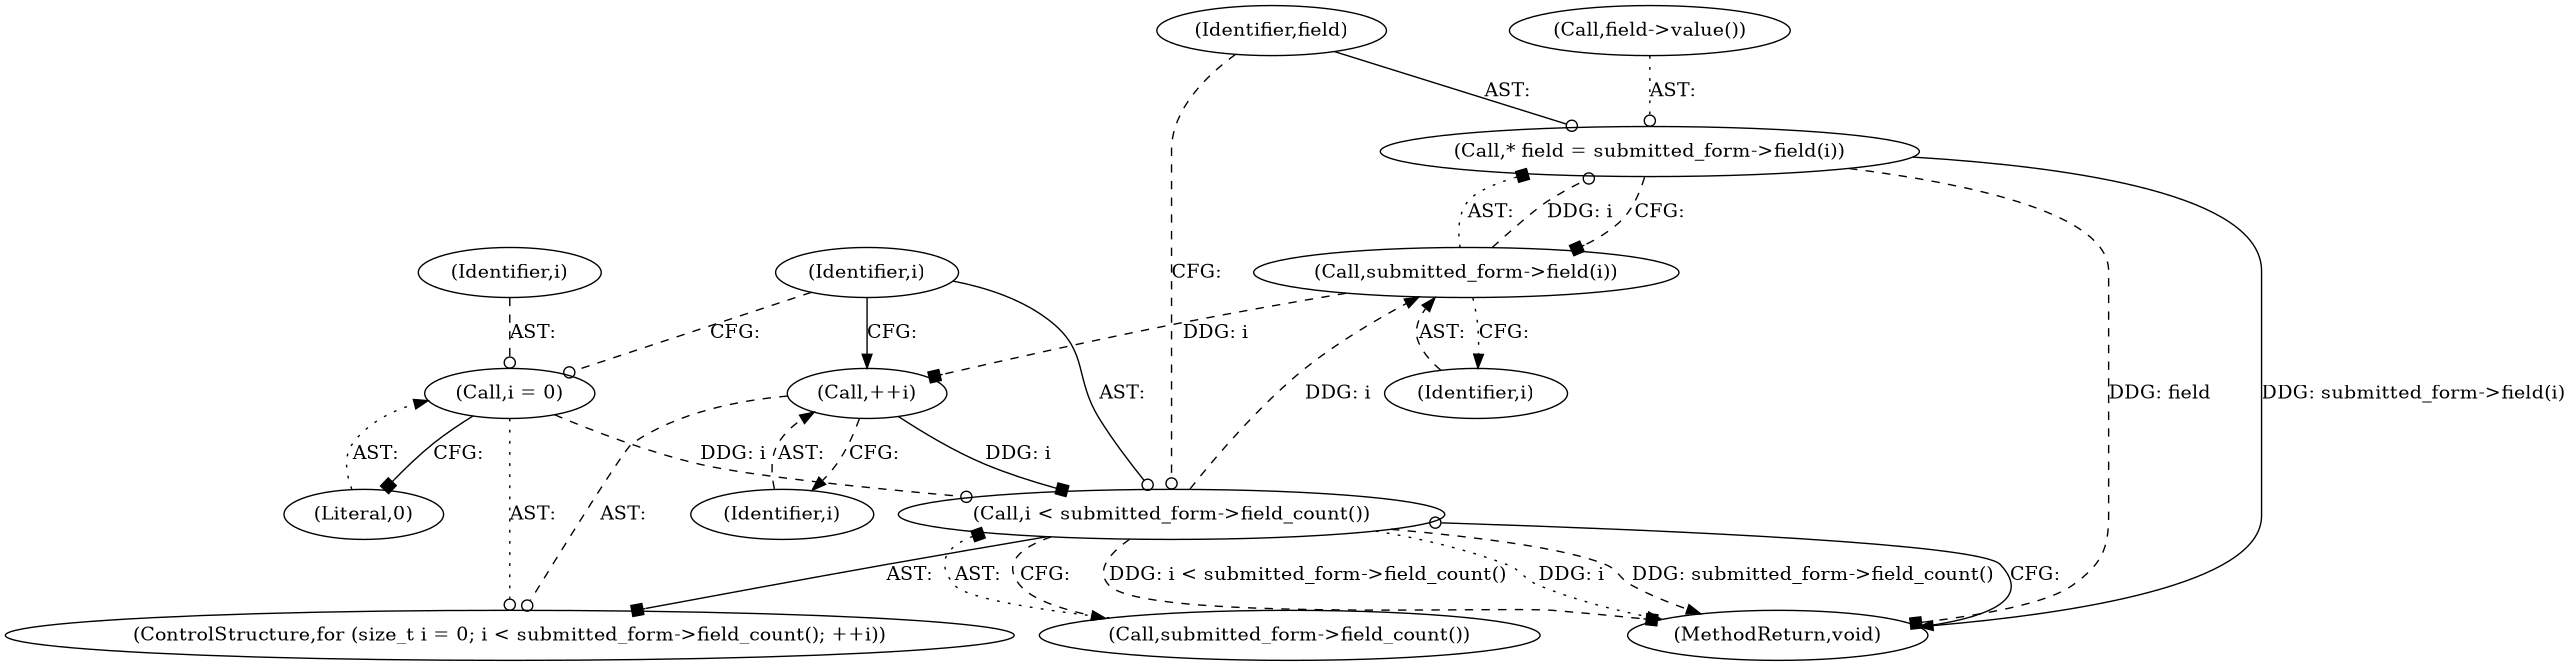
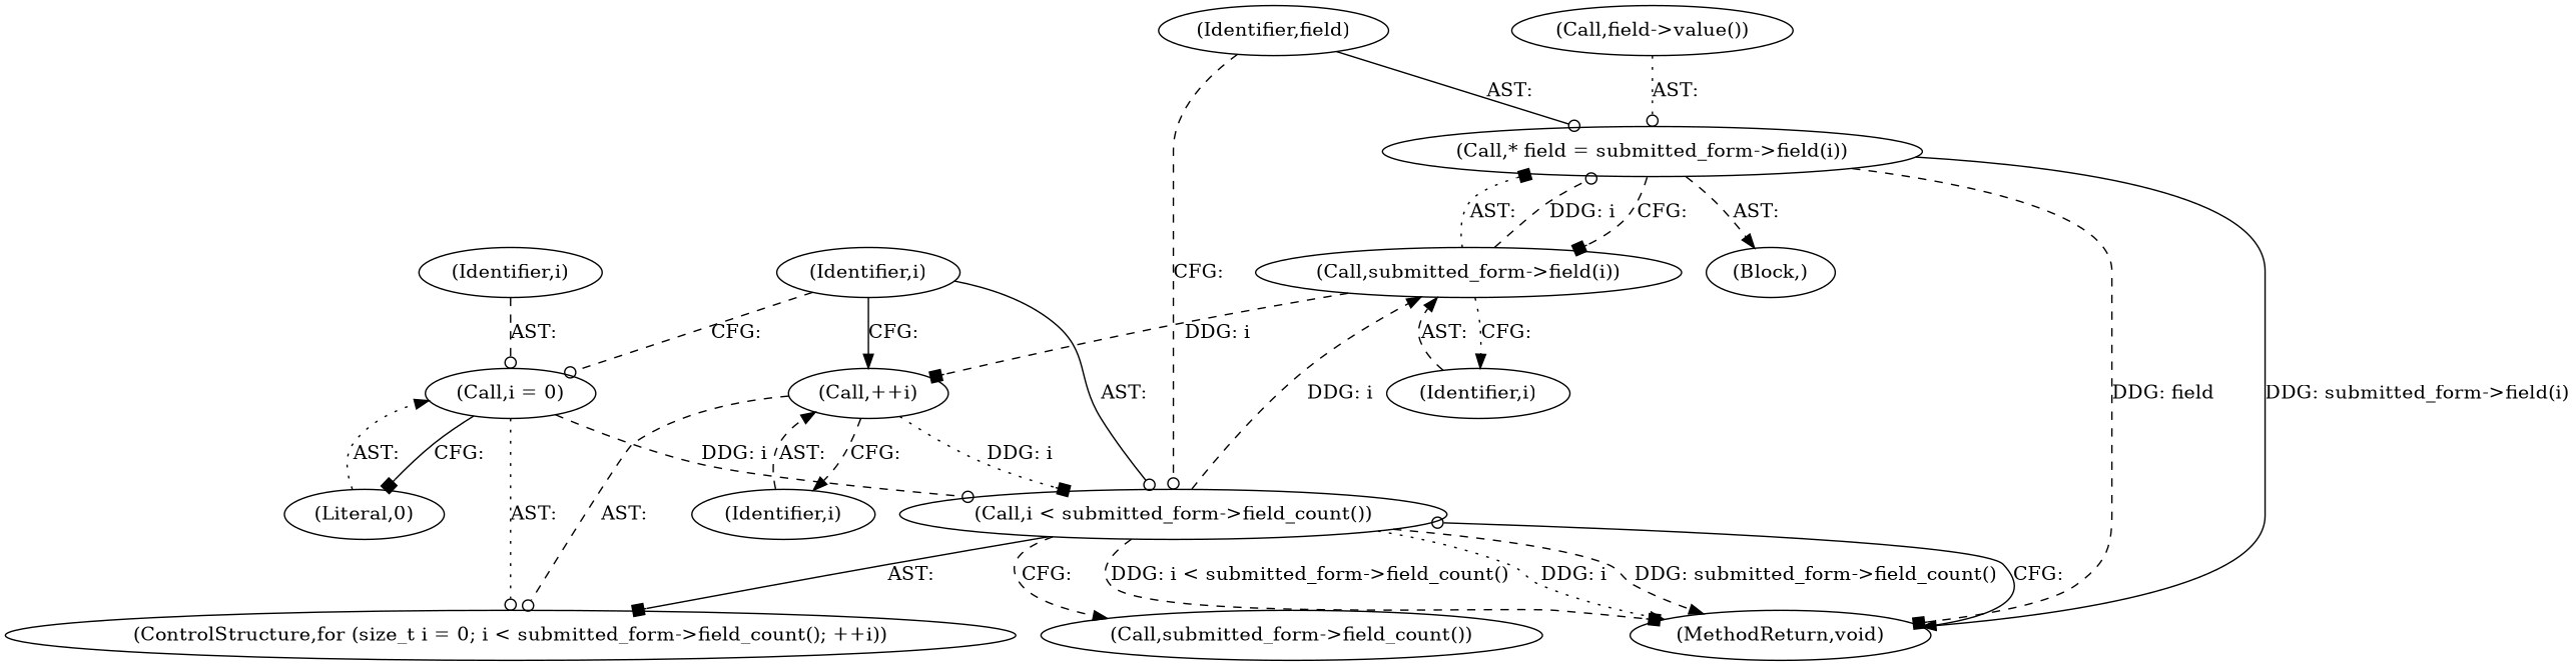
  digraph {
    edge [arrowhead=normal style=dashed]
    n1 [label="(Call,* field = submitted_form->field(i))"]
    n2 [label="(Call,submitted_form->field(i))"]
+   n3 [label="(Block,)"]
    n4 [label="(MethodReturn,void)"]
    n5 [label="(Call,++i)"]
    n6 [label="(Identifier,i)"]
    n7 [label="(Call,i < submitted_form->field_count())"]
    n8 [label="(ControlStructure,for (size_t i = 0; i < submitted_form->field_count(); ++i))"]
    n9 [label="(Identifier,i)"]
    n10 [label="(Call,submitted_form->field_count())"]
    n11 [label="(Call,i = 0)"]
    n12 [label="(Literal,0)"]
    n13 [label="(Call,field->value())"]
    n14 [label="(Identifier,field)"]
    n15 [label="(Identifier,i)"]
    n16 [label="(Identifier,i)"]
    n1 -> n2 [arrowhead=box label="CFG: "]
+   n1 -> n3 [label="AST: "]
    n1 -> n4 [arrowhead=box label="DDG: field"]
    n1 -> n4 [label="DDG: submitted_form->field(i)" style=solid]
    n2 -> n1 [arrowhead=box label="AST: " style=dotted]
    n2 -> n1 [arrowhead=odot label="DDG: i"]
    n2 -> n5 [arrowhead=box label="DDG: i"]
    n2 -> n6 [label="CFG: " style=dotted]
    n4 -> n7 [arrowhead=odot label="CFG: " style=solid]
-   n5 -> n7 [arrowhead=box label="DDG: i" style=solid]
+   n5 -> n7 [arrowhead=box label="DDG: i" style=dotted]
    n5 -> n8 [arrowhead=odot label="AST: "]
    n5 -> n9 [label="CFG: "]
    n6 -> n2 [label="AST: "]
    n7 -> n2 [label="DDG: i"]
    n7 -> n4 [arrowhead=box label="DDG: i < submitted_form->field_count()"]
    n7 -> n4 [label="DDG: i" style=dotted]
    n7 -> n4 [label="DDG: submitted_form->field_count()"]
    n7 -> n8 [arrowhead=box label="AST: " style=solid]
    n7 -> n10 [label="CFG: "]
    n9 -> n5 [label="AST: "]
-   n10 -> n7 [arrowhead=box label="AST: " style=dotted]
    n11 -> n7 [arrowhead=odot label="DDG: i"]
    n11 -> n8 [arrowhead=odot label="AST: " style=dotted]
    n11 -> n12 [arrowhead=box label="CFG: " style=solid]
    n12 -> n11 [label="AST: " style=dotted]
    n13 -> n1 [arrowhead=odot label="AST: " style=dotted]
    n14 -> n1 [arrowhead=odot label="AST: " style=solid]
    n14 -> n7 [arrowhead=odot label="CFG: "]
    n15 -> n5 [label="CFG: " style=solid]
    n15 -> n7 [arrowhead=odot label="AST: " style=solid]
    n15 -> n11 [arrowhead=odot label="CFG: "]
    n16 -> n11 [arrowhead=odot label="AST: "]
  }
